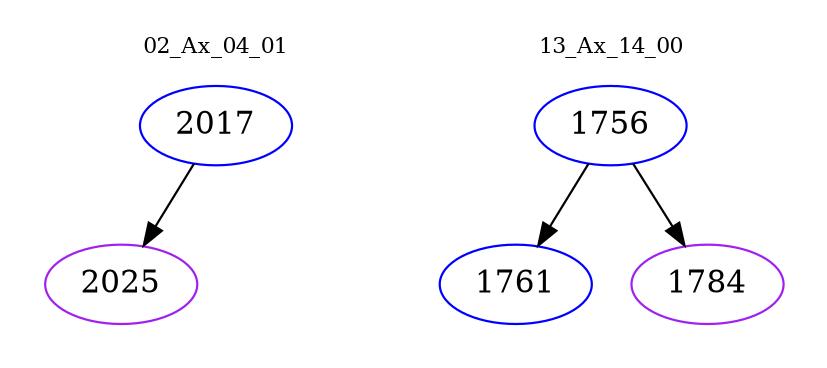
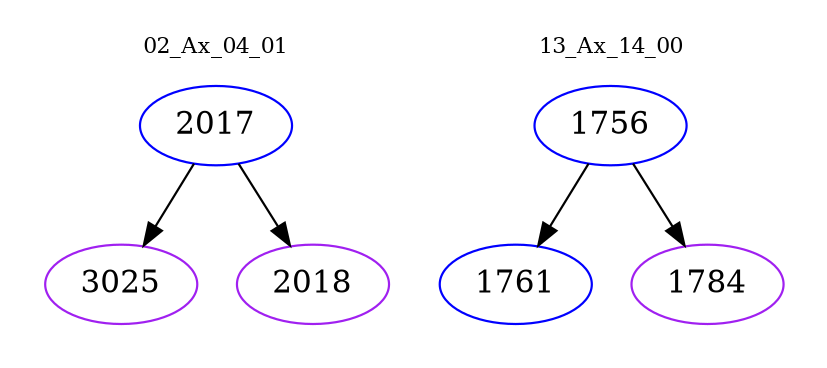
  digraph {
    node [color=blue]
    edge [color=black]
    n1 [label=2017]
-   n2 [color=purple label=2025]
+   n2 [color=purple label=3025]
+   n3 [color=purple label=2018]
    n4 [label=1756]
    n5 [label=1761]
    n6 [color=purple label=1784]
    subgraph cluster_1 {
      color=white
      fontsize=10
      label="02_Ax_04_01"
      n1
      n2
+     n3
    }
    subgraph cluster_2 {
      color=white
      fontsize=10
      label="13_Ax_14_00"
      n4
      n5
      n6
    }
    n1 -> n2
+   n1 -> n3
    n4 -> n5
    n4 -> n6
  }
